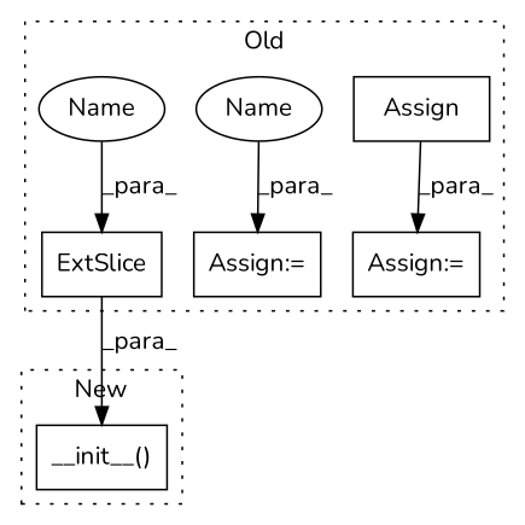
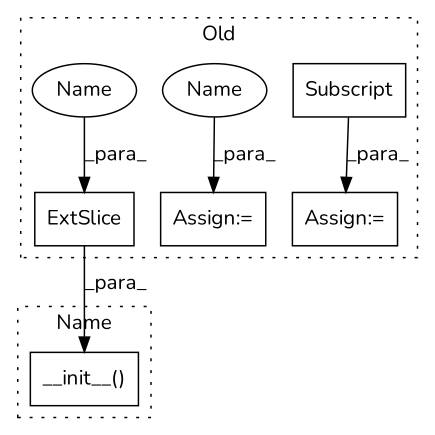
  digraph {
    fontname=Nunito
    node [a=68 fontname=Nunito l=3 shape=box]
    edge [fontname=Nunito]
    n1 [a=85 l=2 label=ExtSlice s=617]
-   n2 [a=63 l="20,0" label=Assign s="617,0"]
+   n2 [a=63 l="20,0" label=Subscript s="617,0"]
    n3 [label="Assign:=" s=577]
    n4 [label="Assign:=" s=614]
    n5 [a=87 l=9 label=Name s=580 shape=ellipse]
    n6 [a=87 l=9 label=Name s=625 shape=ellipse]
    n7 [a=75 l="17,1" label="__init__()" s="128,157"]
    subgraph cluster_1 {
      label=Old
      style=dotted
      n1
      n2
      n3
      n4
      n5
      n6
    }
    subgraph cluster_2 {
-     label=New
+     label=Name
      style=dotted
      n7
    }
    n1 -> n7 [label=_para_]
    n2 -> n4 [label=_para_]
    n5 -> n3 [label=_para_]
    n6 -> n1 [label=_para_]
  }
